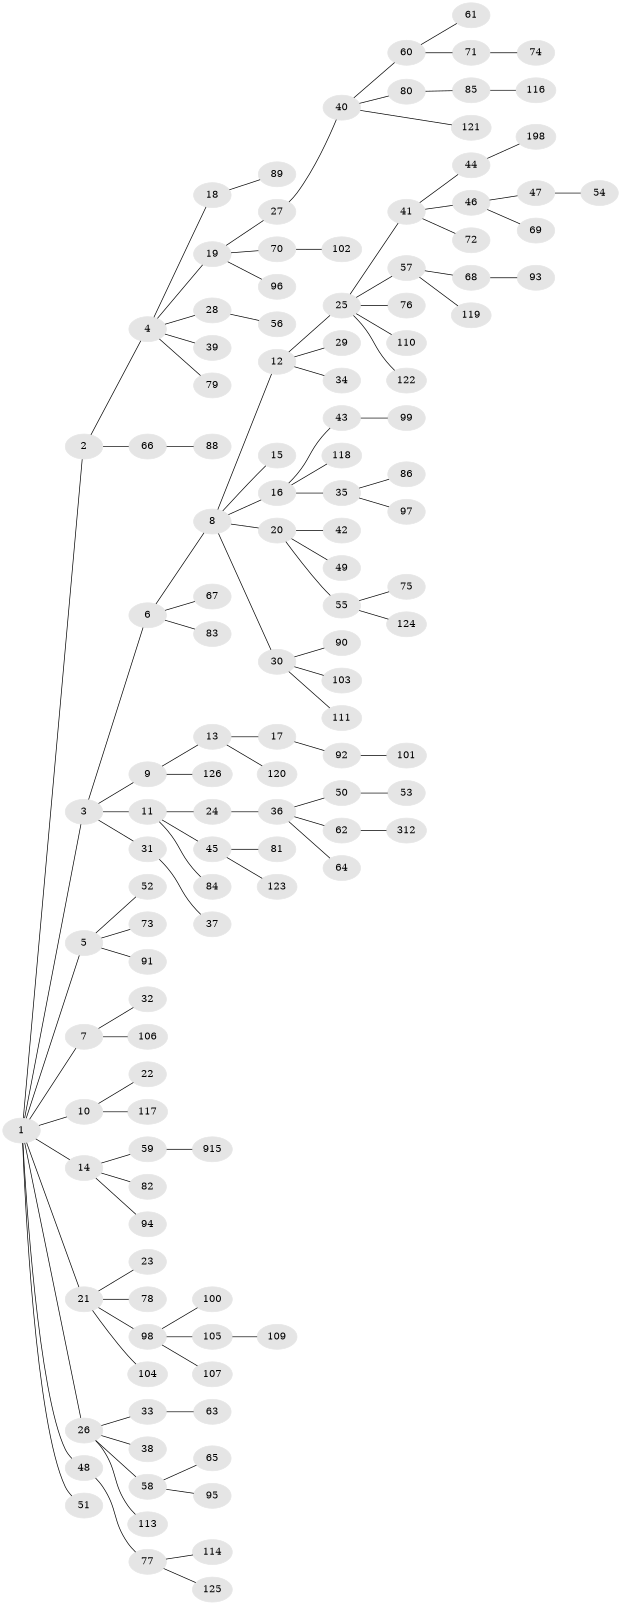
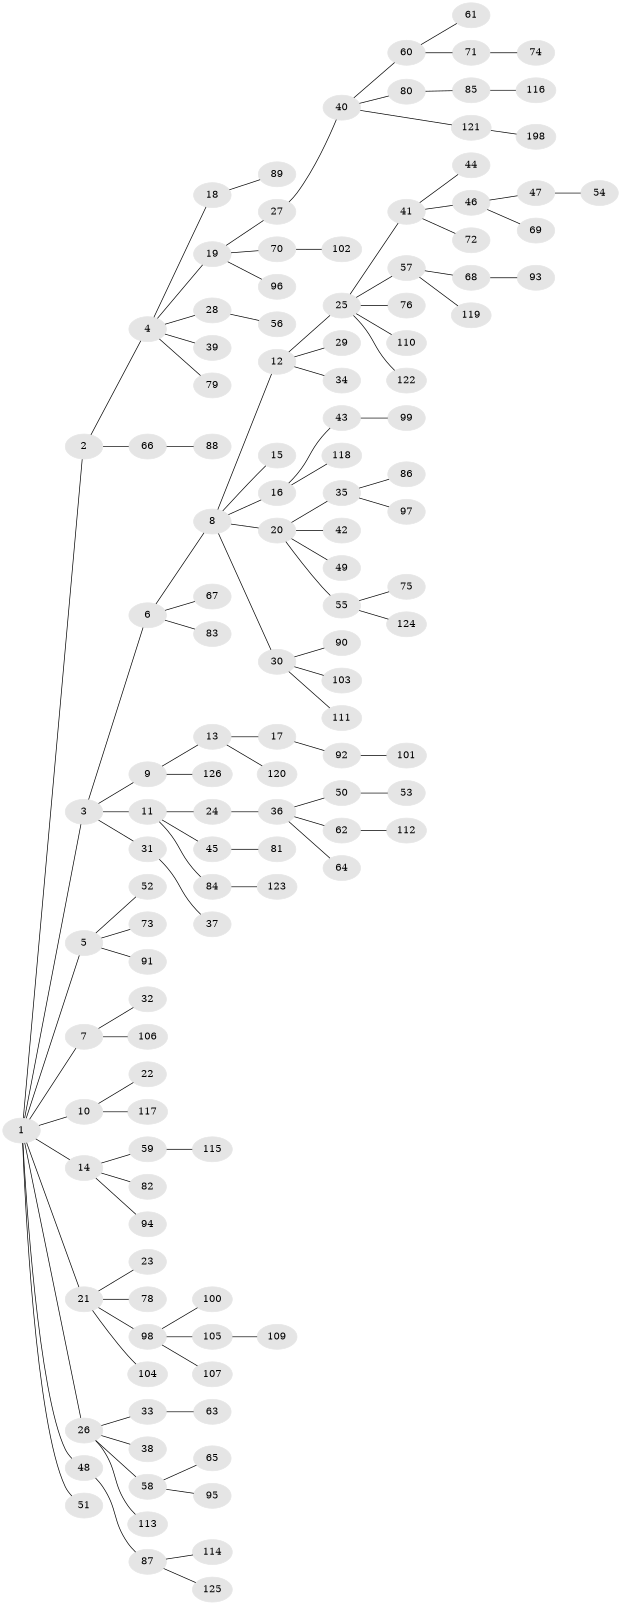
  graph {
    rankdir=LR
    node [color=gray90 style=filled]
    1
    2
    3
    5
    7
    10
    14
    21
    26
    48
    51
    4
    66
    6
    9
    11
    31
    52
    73
    91
    32
    106
    22
    117
    59
    82
    94
    23
    78
    98
    104
    33
    38
    58
    113
-   77
+   77 [label=87]
    18
    19
    28
    39
    79
    88
    8
    67
    83
    13
    126
    24
    45
    84
    37
    89
    27
    70
    96
    56
    12
    15
    16
    20
    30
    25
    29
    34
    43
    118
    35
    42
    49
    55
    90
    103
    111
    17
    120
    36
    81
    123
    41
    57
    76
    110
    122
    92
-   115 [label=915]
+   115
    99
    101
    40
    102
    86
    97
    75
    124
    100
    105
    107
    50
    62
    64
    44
    46
    72
    68
    119
    63
    65
    95
    60
    80
    121
    53
-   112 [label=312]
+   112
    61
    71
    85
    n116 [label=198]
    47
    69
    54
    114
    125
    93
    74
    116
    109
    1 -- 2
    1 -- 3
    1 -- 5
    1 -- 7
    1 -- 10
    1 -- 14
    1 -- 21
    1 -- 26
    1 -- 48
    1 -- 51
    2 -- 4
    2 -- 66
    3 -- 6
    3 -- 9
    3 -- 11
    3 -- 31
    5 -- 52
    5 -- 73
    5 -- 91
    7 -- 32
    7 -- 106
    10 -- 22
    10 -- 117
    14 -- 59
    14 -- 82
    14 -- 94
    21 -- 23
    21 -- 78
    21 -- 98
    21 -- 104
    26 -- 33
    26 -- 38
    26 -- 58
    26 -- 113
    48 -- 77
    4 -- 18
    4 -- 19
    4 -- 28
    4 -- 39
    4 -- 79
    66 -- 88
    6 -- 8
    6 -- 67
    6 -- 83
    9 -- 13
    9 -- 126
    11 -- 24
    11 -- 45
    11 -- 84
    31 -- 37
    59 -- 115
    98 -- 100
    98 -- 105
    98 -- 107
    33 -- 63
    58 -- 65
    58 -- 95
    77 -- 114
    77 -- 125
    18 -- 89
    19 -- 27
    19 -- 70
    19 -- 96
    28 -- 56
    8 -- 12
    8 -- 15
    8 -- 16
    8 -- 20
    8 -- 30
    13 -- 17
    13 -- 120
    24 -- 36
    45 -- 81
-   45 -- 123
+   84 -- 123
    27 -- 40
    70 -- 102
    12 -- 25
    12 -- 29
    12 -- 34
    16 -- 43
    16 -- 118
-   16 -- 35
+   20 -- 35
    20 -- 42
    20 -- 49
    20 -- 55
    30 -- 90
    30 -- 103
    30 -- 111
    25 -- 41
    25 -- 57
    25 -- 76
    25 -- 110
    25 -- 122
    43 -- 99
    35 -- 86
    35 -- 97
    55 -- 75
    55 -- 124
    17 -- 92
    36 -- 50
    36 -- 62
    36 -- 64
    41 -- 44
    41 -- 46
    41 -- 72
    57 -- 68
    57 -- 119
    92 -- 101
    40 -- 60
    40 -- 80
    40 -- 121
    105 -- 109
    50 -- 53
    62 -- 112
-   44 -- n116
+   121 -- n116
    46 -- 47
    46 -- 69
    68 -- 93
    60 -- 61
    60 -- 71
    80 -- 85
    71 -- 74
    85 -- 116
    47 -- 54
  }
